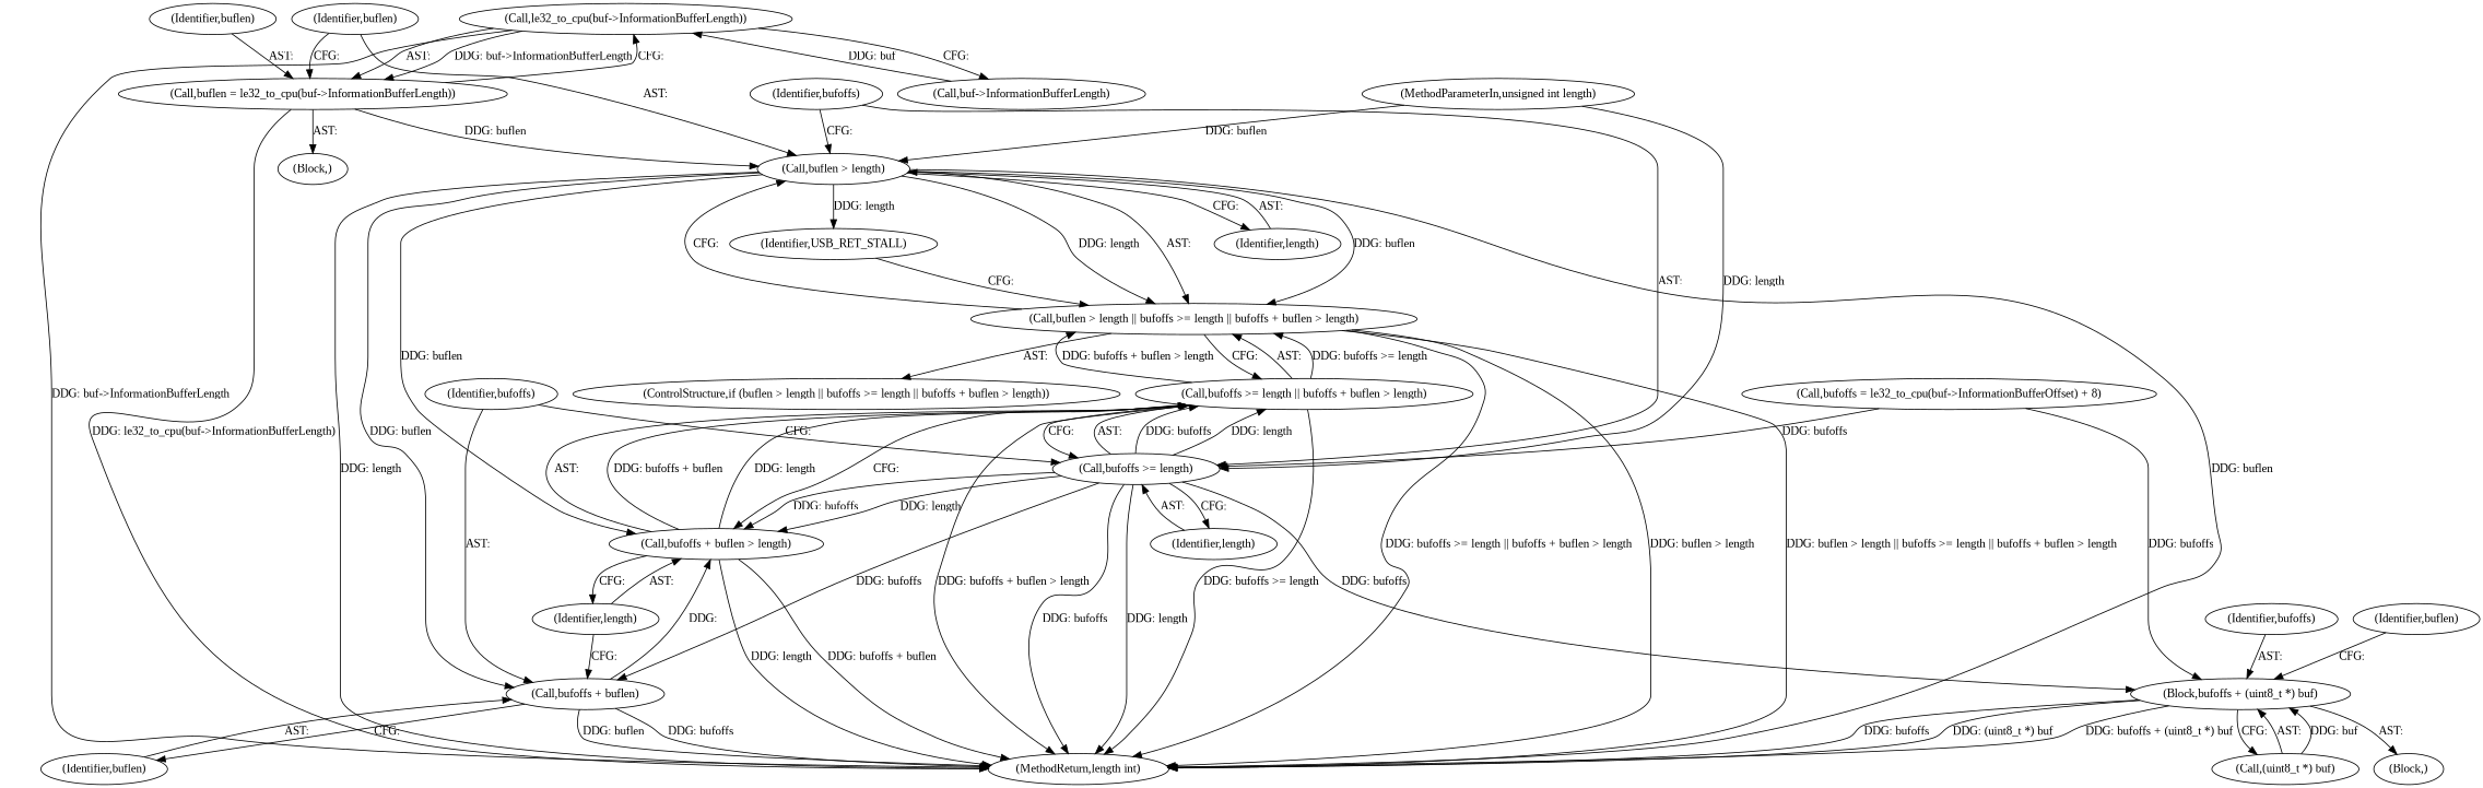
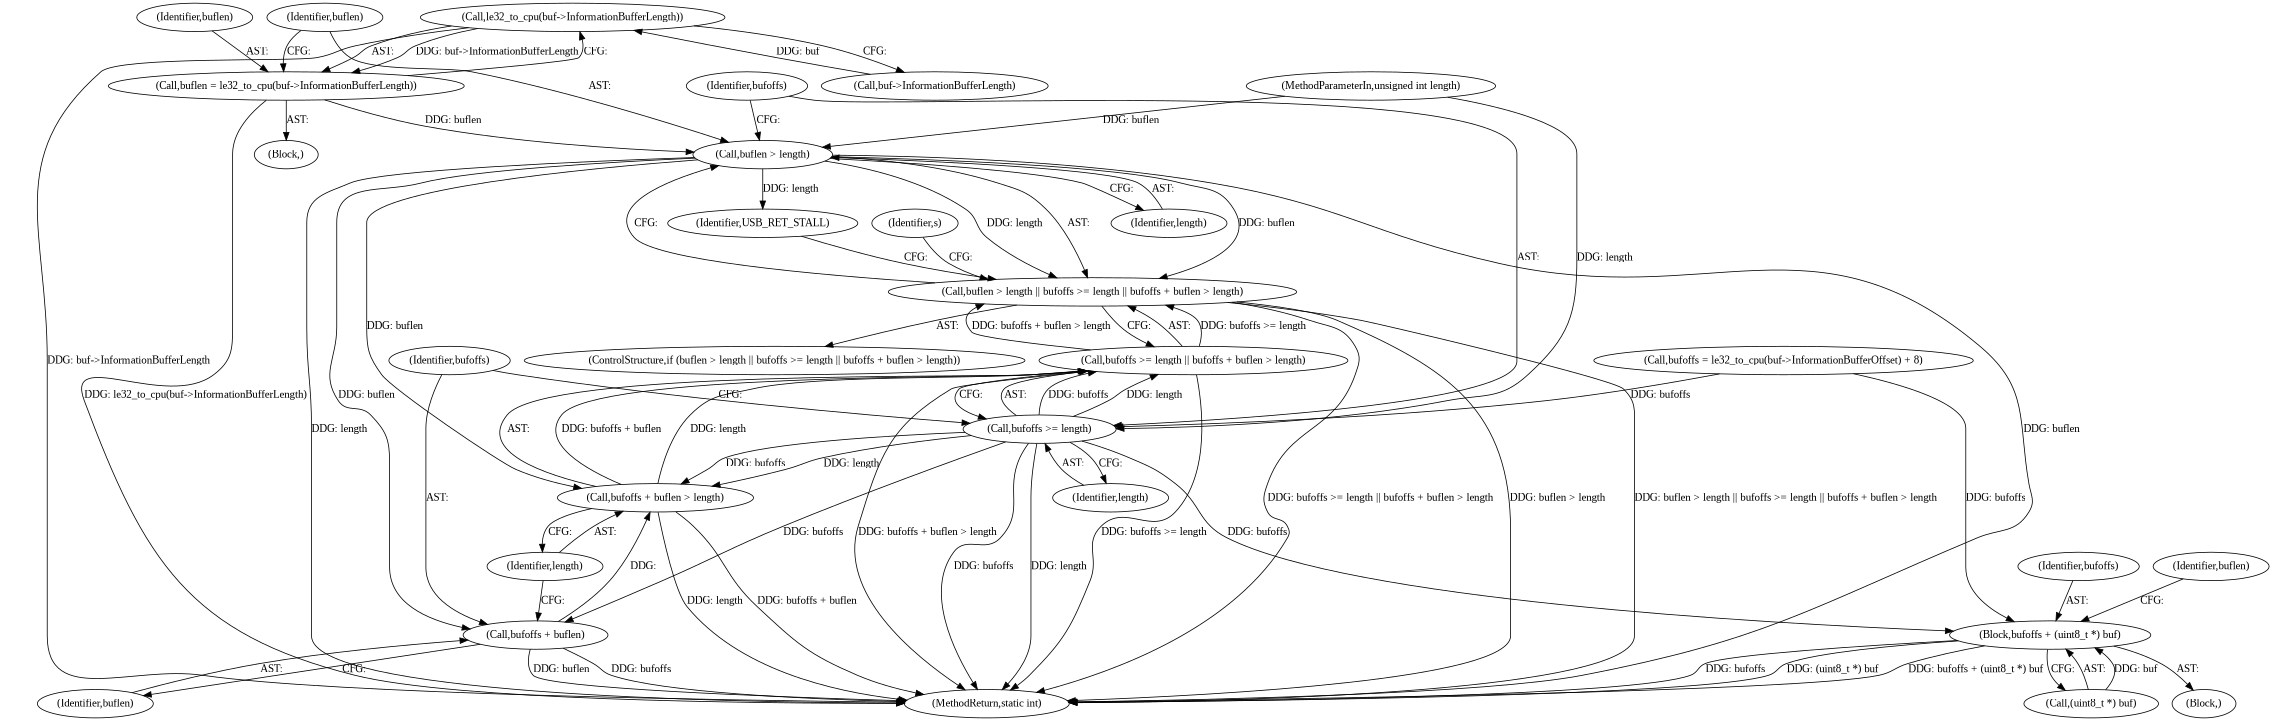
  digraph {
    fontname="Liberation Serif"
    node [fontname="Liberation Serif"]
    edge [fontname="Liberation Serif"]
    n1 [label="(Call,le32_to_cpu(buf->InformationBufferLength))"]
    n2 [label="(Call,buflen = le32_to_cpu(buf->InformationBufferLength))"]
-   n3 [label="(MethodReturn,length int)"]
+   n3 [label="(MethodReturn,static int)"]
    n4 [label="(Call,buf->InformationBufferLength)"]
    n5 [label="(Call,buflen > length)"]
    n6 [label="(Block,)"]
    n7 [label="(Call,buflen > length || bufoffs >= length || bufoffs + buflen > length)"]
    n8 [label="(Call,bufoffs + buflen > length)"]
    n9 [label="(Call,bufoffs + buflen)"]
    n10 [label="(Identifier,length)"]
    n11 [label="(Identifier,USB_RET_STALL)"]
    n12 [label="(Call,bufoffs >= length || bufoffs + buflen > length)"]
    n13 [label="(ControlStructure,if (buflen > length || bufoffs >= length || bufoffs + buflen > length))"]
    n14 [label="(Call,bufoffs >= length)"]
    n15 [label="(Block,bufoffs + (uint8_t *) buf)"]
    n16 [label="(Identifier,length)"]
    n17 [label="(Identifier,length)"]
    n18 [label="(Identifier,buflen)"]
    n19 [label="(Call,(uint8_t *) buf)"]
    n20 [label="(Block,)"]
    n21 [label="(Identifier,bufoffs)"]
    n22 [label="(Identifier,buflen)"]
    n23 [label="(Identifier,bufoffs)"]
    n24 [label="(MethodParameterIn,unsigned int length)"]
    n25 [label="(Identifier,buflen)"]
    n26 [label="(Identifier,bufoffs)"]
    n27 [label="(Call,bufoffs = le32_to_cpu(buf->InformationBufferOffset) + 8)"]
+   n28 [label="(Identifier,s)"]
    n29 [label="(Identifier,buflen)"]
    n1 -> n2 [label="AST: "]
    n1 -> n2 [label="DDG: buf->InformationBufferLength"]
    n1 -> n3 [label="DDG: buf->InformationBufferLength"]
    n1 -> n4 [label="CFG: "]
    n2 -> n1 [label="CFG: "]
    n2 -> n3 [label="DDG: le32_to_cpu(buf->InformationBufferLength)"]
    n2 -> n5 [label="DDG: buflen"]
    n2 -> n6 [label="AST: "]
    n4 -> n1 [label="DDG: buf"]
    n5 -> n3 [label="DDG: length"]
    n5 -> n3 [label="DDG: buflen"]
    n5 -> n7 [label="AST: "]
    n5 -> n7 [label="DDG: buflen"]
    n5 -> n7 [label="DDG: length"]
    n5 -> n8 [label="DDG: buflen"]
    n5 -> n9 [label="DDG: buflen"]
    n5 -> n10 [label="CFG: "]
    n5 -> n11 [label="DDG: length"]
    n7 -> n3 [label="DDG: bufoffs >= length || bufoffs + buflen > length"]
    n7 -> n3 [label="DDG: buflen > length"]
    n7 -> n3 [label="DDG: buflen > length || bufoffs >= length || bufoffs + buflen > length"]
    n7 -> n5 [label="CFG: "]
    n7 -> n12 [label="CFG: "]
    n7 -> n13 [label="AST: "]
    n8 -> n3 [label="DDG: bufoffs + buflen"]
    n8 -> n3 [label="DDG: length"]
    n8 -> n12 [label="AST: "]
    n8 -> n12 [label="DDG: bufoffs + buflen"]
    n8 -> n12 [label="DDG: length"]
    n8 -> n17 [label="CFG: "]
    n9 -> n3 [label="DDG: bufoffs"]
    n9 -> n3 [label="DDG: buflen"]
    n9 -> n8 [label="DDG: "]
    n9 -> n18 [label="CFG: "]
    n10 -> n5 [label="AST: "]
    n11 -> n7 [label="CFG: "]
    n12 -> n3 [label="DDG: bufoffs >= length"]
    n12 -> n3 [label="DDG: bufoffs + buflen > length"]
    n12 -> n7 [label="AST: "]
    n12 -> n7 [label="DDG: bufoffs >= length"]
    n12 -> n7 [label="DDG: bufoffs + buflen > length"]
-   n12 -> n8 [label="CFG: "]
    n12 -> n14 [label="CFG: "]
    n14 -> n3 [label="DDG: bufoffs"]
    n14 -> n3 [label="DDG: length"]
    n14 -> n8 [label="DDG: bufoffs"]
    n14 -> n8 [label="DDG: length"]
    n14 -> n9 [label="DDG: bufoffs"]
    n14 -> n12 [label="AST: "]
    n14 -> n12 [label="DDG: bufoffs"]
    n14 -> n12 [label="DDG: length"]
    n14 -> n15 [label="DDG: bufoffs"]
    n14 -> n16 [label="CFG: "]
    n15 -> n3 [label="DDG: (uint8_t *) buf"]
    n15 -> n3 [label="DDG: bufoffs + (uint8_t *) buf"]
    n15 -> n3 [label="DDG: bufoffs"]
    n15 -> n19 [label="CFG: "]
    n15 -> n20 [label="AST: "]
    n16 -> n14 [label="AST: "]
    n17 -> n8 [label="AST: "]
    n17 -> n9 [label="CFG: "]
    n18 -> n9 [label="AST: "]
    n19 -> n15 [label="AST: "]
    n19 -> n15 [label="DDG: buf"]
    n21 -> n15 [label="AST: "]
    n22 -> n2 [label="AST: "]
    n23 -> n5 [label="CFG: "]
    n23 -> n14 [label="AST: "]
    n24 -> n5 [label="DDG: buflen"]
    n24 -> n14 [label="DDG: length"]
    n25 -> n2 [label="CFG: "]
    n25 -> n5 [label="AST: "]
    n26 -> n9 [label="AST: "]
    n26 -> n14 [label="CFG: "]
    n27 -> n14 [label="DDG: bufoffs"]
    n27 -> n15 [label="DDG: bufoffs"]
+   n28 -> n7 [label="CFG: "]
    n29 -> n15 [label="CFG: "]
  }
